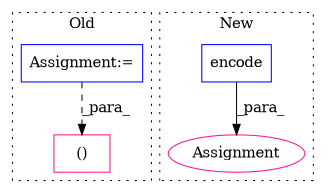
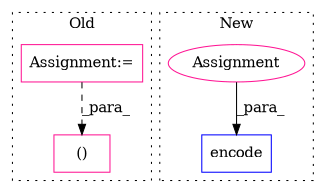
  digraph {
    node [color=deeppink shape=box]
    n1 [a=106 l=33 label="()" s=763]
-   n2 [a=7 color=blue l=11 label="Assignment:=" s=533]
+   n2 [a=7 l=11 label="Assignment:=" s=533]
    n3 [a=32 color=blue l="7,1" label=encode s="771,784"]
    n4 [a=45 l=6 label=Assignment s=778 shape=ellipse]
    subgraph cluster_1 {
      label=Old
      style=dotted
      n1
      n2
    }
    subgraph cluster_2 {
      label=New
      style=dotted
      n3
      n4
    }
    n2 -> n1 [label=_para_ style=dashed]
-   n3 -> n4 [label=_para_ style=solid]
+   n4 -> n3 [label=_para_ style=solid]
  }
